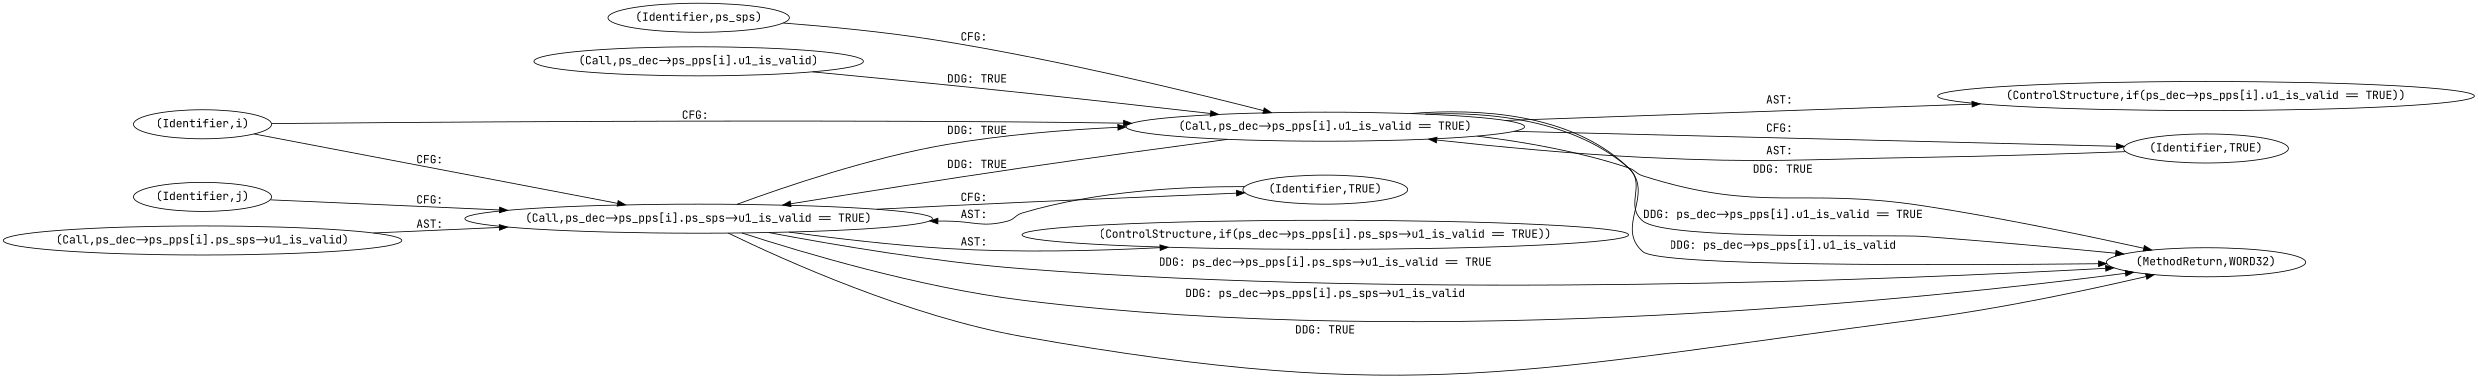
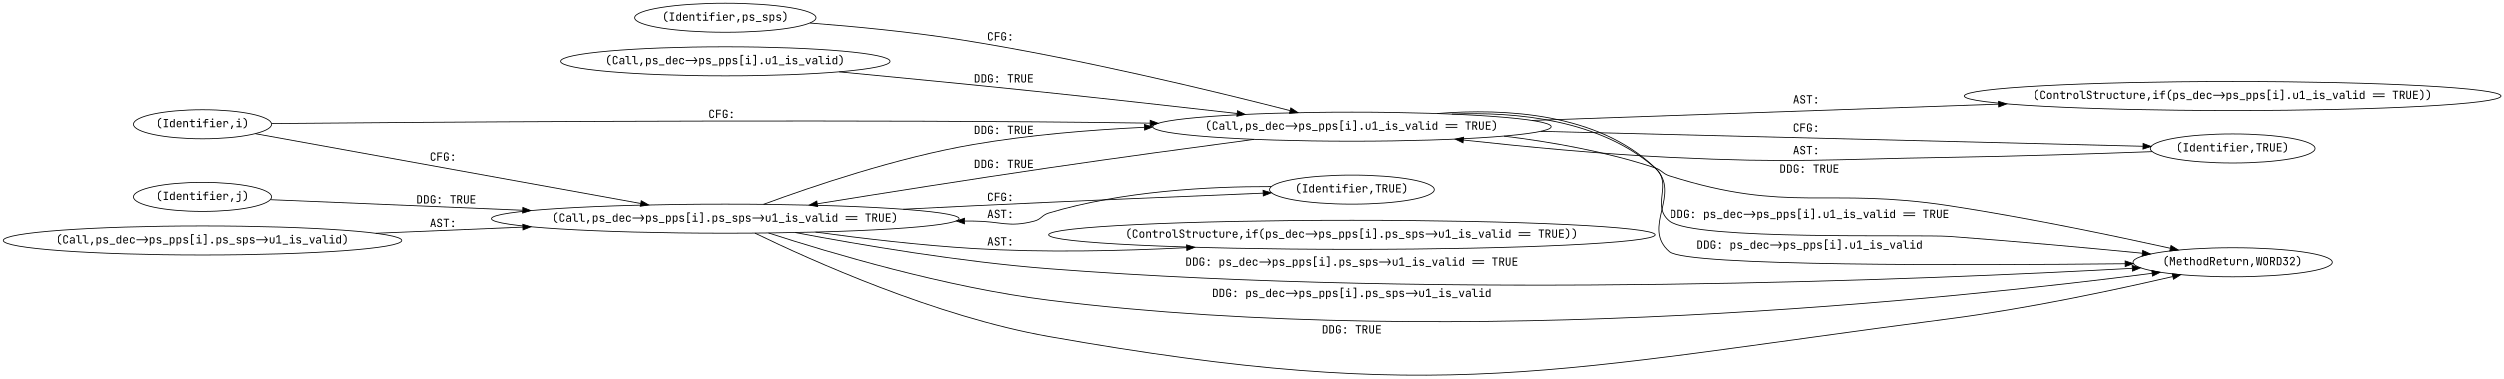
  digraph {
    fontname="JetBrains Mono"
    rankdir=LR
    node [fontname="JetBrains Mono"]
    edge [fontname="JetBrains Mono"]
    n1 [label="(Call,ps_dec->ps_pps[i].ps_sps->u1_is_valid == TRUE)"]
    n2 [label="(Call,ps_dec->ps_pps[i].u1_is_valid == TRUE)"]
    n3 [label="(ControlStructure,if(ps_dec->ps_pps[i].ps_sps->u1_is_valid == TRUE))"]
    n4 [label="(MethodReturn,WORD32)"]
    n5 [label="(Identifier,TRUE)"]
    n6 [label="(ControlStructure,if(ps_dec->ps_pps[i].u1_is_valid == TRUE))"]
    n7 [label="(Identifier,TRUE)"]
    n8 [label="(Identifier,j)"]
    n9 [label="(Identifier,ps_sps)"]
    n10 [label="(Call,ps_dec->ps_pps[i].u1_is_valid)"]
    n11 [label="(Identifier,i)"]
    n12 [label="(Call,ps_dec->ps_pps[i].ps_sps->u1_is_valid)"]
    n1 -> n2 [label="DDG: TRUE"]
    n1 -> n3 [label="AST: "]
    n1 -> n4 [label="DDG: ps_dec->ps_pps[i].ps_sps->u1_is_valid == TRUE"]
    n1 -> n4 [label="DDG: ps_dec->ps_pps[i].ps_sps->u1_is_valid"]
    n1 -> n4 [label="DDG: TRUE"]
    n1 -> n5 [label="CFG: "]
    n2 -> n1 [label="DDG: TRUE"]
    n2 -> n4 [label="DDG: TRUE"]
    n2 -> n4 [label="DDG: ps_dec->ps_pps[i].u1_is_valid == TRUE"]
    n2 -> n4 [label="DDG: ps_dec->ps_pps[i].u1_is_valid"]
    n2 -> n6 [label="AST: "]
    n2 -> n7 [label="CFG: "]
    n5 -> n1 [label="AST: "]
    n7 -> n2 [label="AST: "]
-   n8 -> n1 [label="CFG: "]
+   n8 -> n1 [label="DDG: TRUE"]
    n9 -> n2 [label="CFG: "]
    n10 -> n2 [label="DDG: TRUE"]
    n11 -> n1 [label="CFG: "]
    n11 -> n2 [label="CFG: "]
    n12 -> n1 [label="AST: "]
  }
